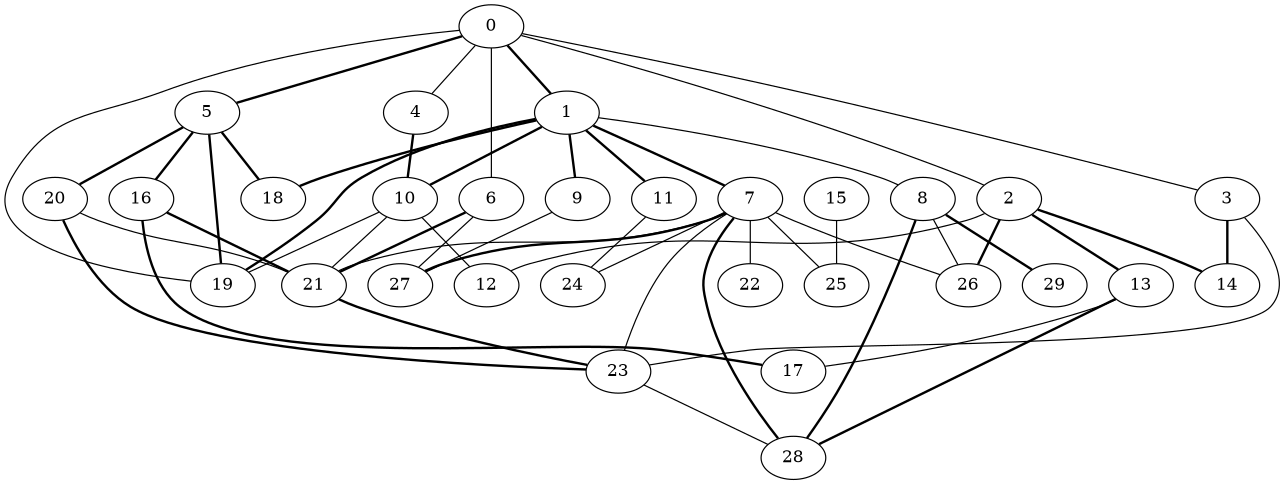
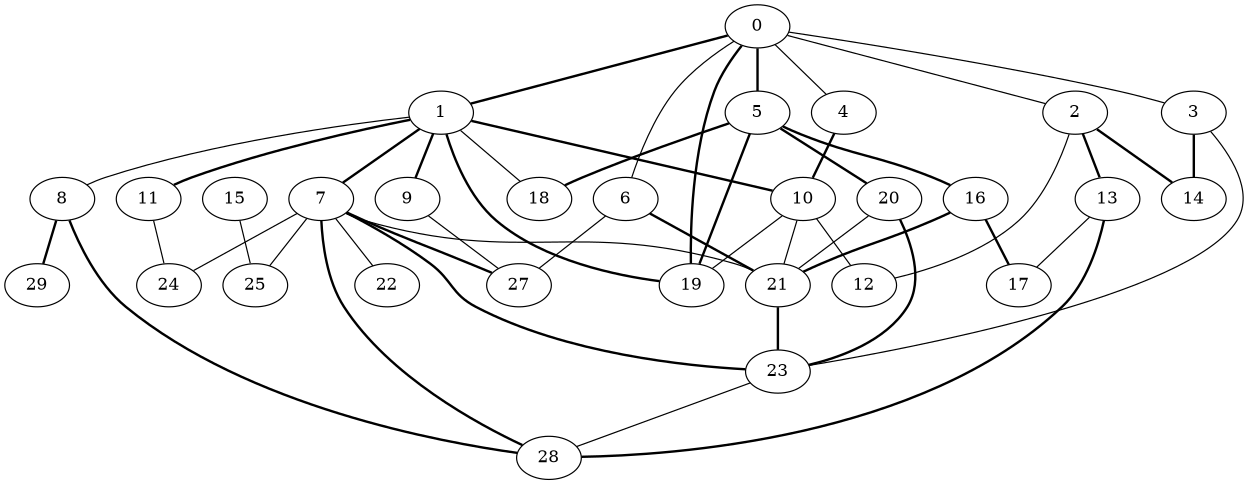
  graph {
    edge [style=bold]
    0
    1
    2
    3
    4
    5
    6
    19
    7
    8
    9
    10
    11
    18
    12
    13
    14
-   26
    23
    16
    20
    21
    27
    24
    22
    25
    28
    29
    17
    15
    0 -- 1
    0 -- 2 [style=solid]
    0 -- 3 [style=solid]
    0 -- 4 [style=solid]
    0 -- 5
    0 -- 6 [style=solid]
-   0 -- 19 [style=solid]
+   0 -- 19
    1 -- 19
    1 -- 7
    1 -- 8 [style=solid]
    1 -- 9
    1 -- 10
    1 -- 11
-   1 -- 18
+   1 -- 18 [style=solid]
    2 -- 12 [style=solid]
    2 -- 13
    2 -- 14
-   2 -- 26
    3 -- 14
    3 -- 23 [style=solid]
    4 -- 10
    5 -- 19
    5 -- 18
    5 -- 16
    5 -- 20
    6 -- 21
    6 -- 27 [style=solid]
-   7 -- 26 [style=solid]
-   7 -- 23 [style=solid]
+   7 -- 23
    7 -- 21 [style=solid]
    7 -- 27
    7 -- 24 [style=solid]
    7 -- 22 [style=solid]
    7 -- 25 [style=solid]
    7 -- 28
-   8 -- 26 [style=solid]
    8 -- 28
    8 -- 29
    9 -- 27 [style=solid]
    10 -- 19 [style=solid]
    10 -- 12 [style=solid]
    10 -- 21 [style=solid]
    11 -- 24 [style=solid]
    13 -- 28
    13 -- 17 [style=solid]
    23 -- 28 [style=solid]
    16 -- 21
    16 -- 17
    20 -- 23
    20 -- 21 [style=solid]
    21 -- 23
    15 -- 25 [style=solid]
  }
